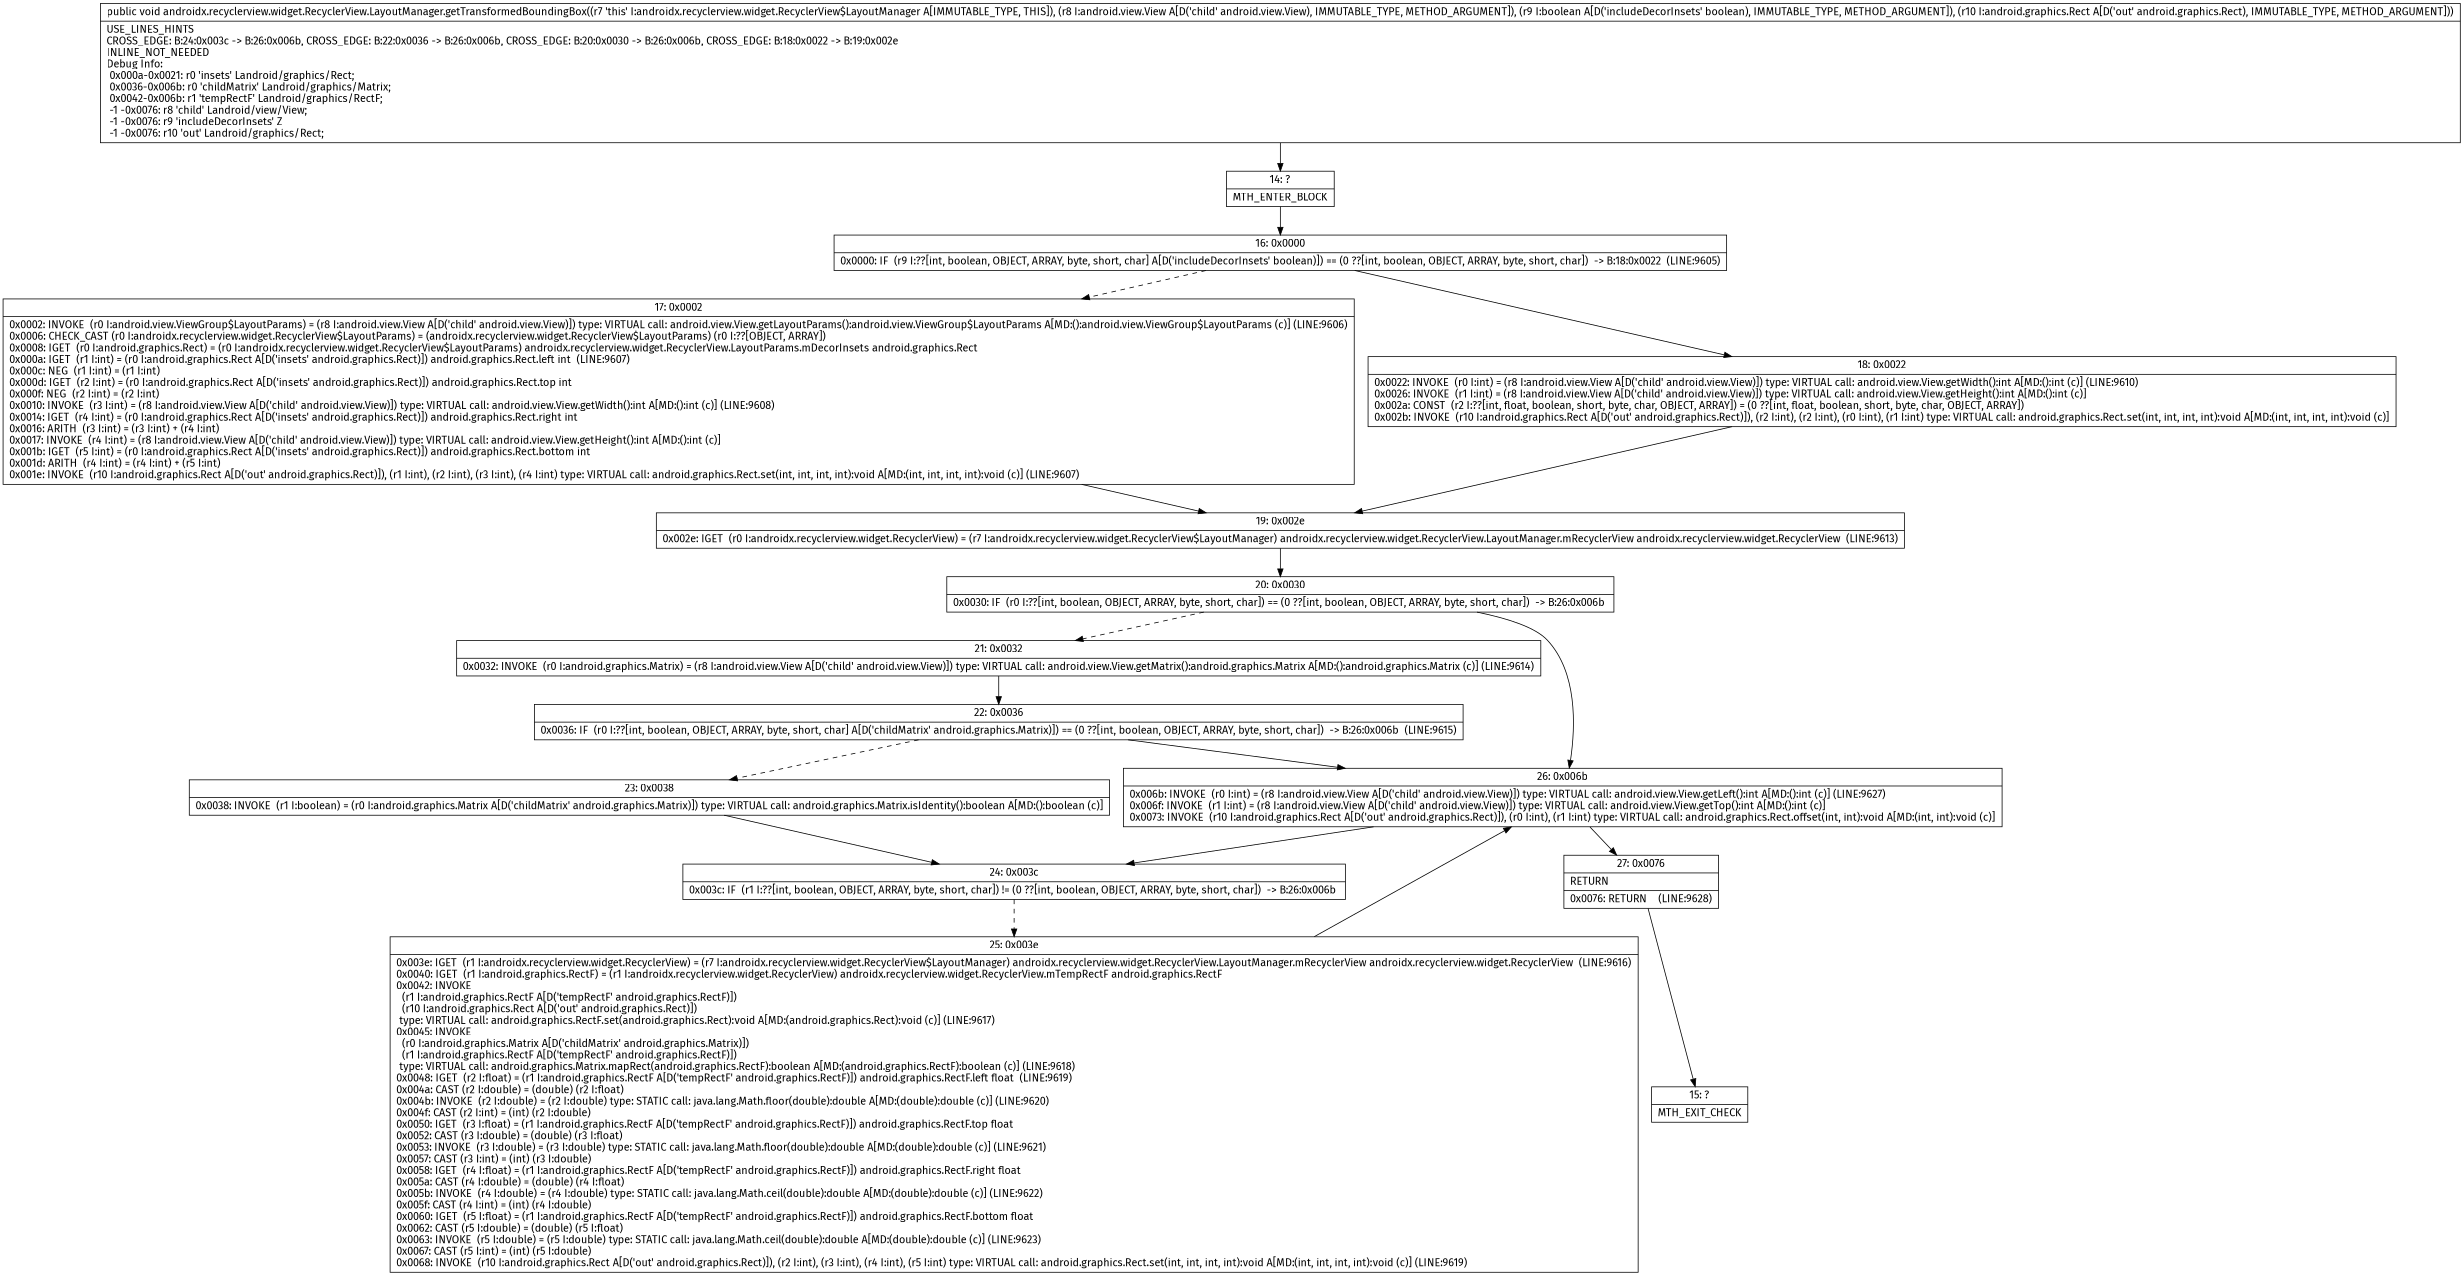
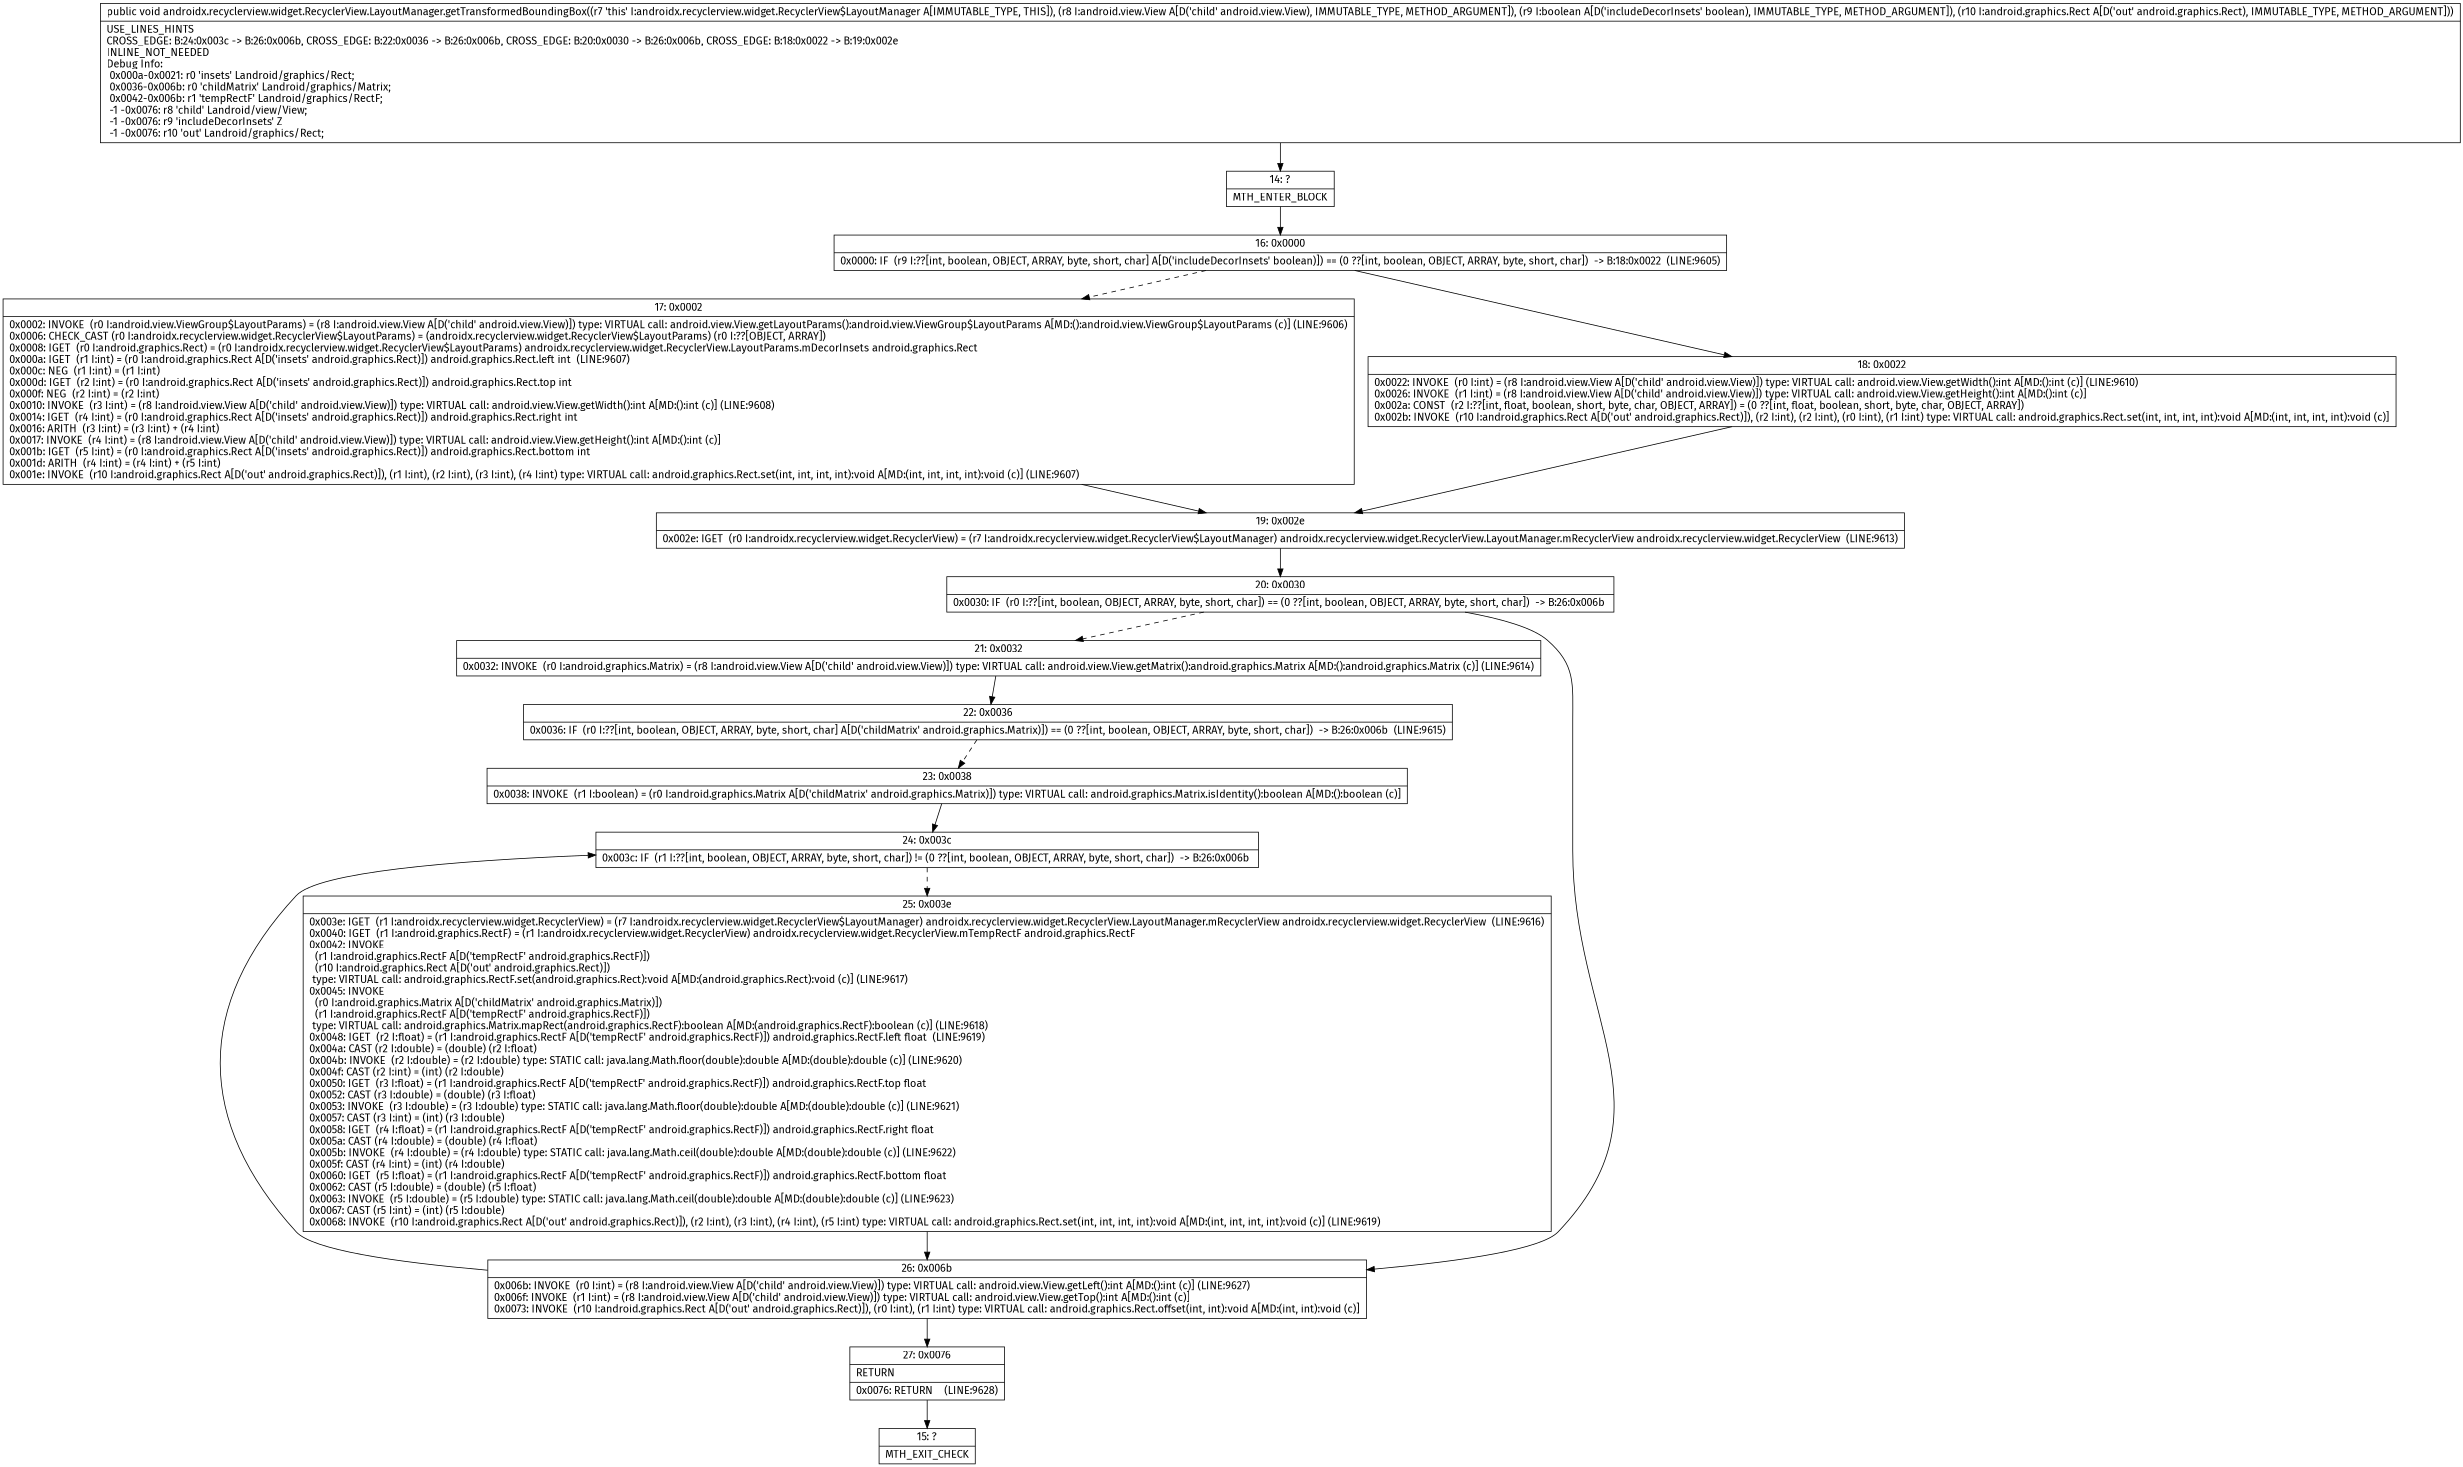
  digraph {
    fontname="Fira Sans"
    node [fontname="Fira Sans" shape=record]
    edge [fontname="Fira Sans"]
    n1 [label="{14\:\ ?|MTH_ENTER_BLOCK\l}"]
    n2 [label="{16\:\ 0x0000|0x0000: IF  (r9 I:??[int, boolean, OBJECT, ARRAY, byte, short, char] A[D('includeDecorInsets' boolean)]) == (0 ??[int, boolean, OBJECT, ARRAY, byte, short, char])  \-\> B:18:0x0022  (LINE:9605)\l}"]
    n3 [label="{17\:\ 0x0002|0x0002: INVOKE  (r0 I:android.view.ViewGroup$LayoutParams) = (r8 I:android.view.View A[D('child' android.view.View)]) type: VIRTUAL call: android.view.View.getLayoutParams():android.view.ViewGroup$LayoutParams A[MD:():android.view.ViewGroup$LayoutParams (c)] (LINE:9606)\l0x0006: CHECK_CAST (r0 I:androidx.recyclerview.widget.RecyclerView$LayoutParams) = (androidx.recyclerview.widget.RecyclerView$LayoutParams) (r0 I:??[OBJECT, ARRAY]) \l0x0008: IGET  (r0 I:android.graphics.Rect) = (r0 I:androidx.recyclerview.widget.RecyclerView$LayoutParams) androidx.recyclerview.widget.RecyclerView.LayoutParams.mDecorInsets android.graphics.Rect \l0x000a: IGET  (r1 I:int) = (r0 I:android.graphics.Rect A[D('insets' android.graphics.Rect)]) android.graphics.Rect.left int  (LINE:9607)\l0x000c: NEG  (r1 I:int) = (r1 I:int) \l0x000d: IGET  (r2 I:int) = (r0 I:android.graphics.Rect A[D('insets' android.graphics.Rect)]) android.graphics.Rect.top int \l0x000f: NEG  (r2 I:int) = (r2 I:int) \l0x0010: INVOKE  (r3 I:int) = (r8 I:android.view.View A[D('child' android.view.View)]) type: VIRTUAL call: android.view.View.getWidth():int A[MD:():int (c)] (LINE:9608)\l0x0014: IGET  (r4 I:int) = (r0 I:android.graphics.Rect A[D('insets' android.graphics.Rect)]) android.graphics.Rect.right int \l0x0016: ARITH  (r3 I:int) = (r3 I:int) + (r4 I:int) \l0x0017: INVOKE  (r4 I:int) = (r8 I:android.view.View A[D('child' android.view.View)]) type: VIRTUAL call: android.view.View.getHeight():int A[MD:():int (c)]\l0x001b: IGET  (r5 I:int) = (r0 I:android.graphics.Rect A[D('insets' android.graphics.Rect)]) android.graphics.Rect.bottom int \l0x001d: ARITH  (r4 I:int) = (r4 I:int) + (r5 I:int) \l0x001e: INVOKE  (r10 I:android.graphics.Rect A[D('out' android.graphics.Rect)]), (r1 I:int), (r2 I:int), (r3 I:int), (r4 I:int) type: VIRTUAL call: android.graphics.Rect.set(int, int, int, int):void A[MD:(int, int, int, int):void (c)] (LINE:9607)\l}"]
    n4 [label="{18\:\ 0x0022|0x0022: INVOKE  (r0 I:int) = (r8 I:android.view.View A[D('child' android.view.View)]) type: VIRTUAL call: android.view.View.getWidth():int A[MD:():int (c)] (LINE:9610)\l0x0026: INVOKE  (r1 I:int) = (r8 I:android.view.View A[D('child' android.view.View)]) type: VIRTUAL call: android.view.View.getHeight():int A[MD:():int (c)]\l0x002a: CONST  (r2 I:??[int, float, boolean, short, byte, char, OBJECT, ARRAY]) = (0 ??[int, float, boolean, short, byte, char, OBJECT, ARRAY]) \l0x002b: INVOKE  (r10 I:android.graphics.Rect A[D('out' android.graphics.Rect)]), (r2 I:int), (r2 I:int), (r0 I:int), (r1 I:int) type: VIRTUAL call: android.graphics.Rect.set(int, int, int, int):void A[MD:(int, int, int, int):void (c)]\l}"]
    n5 [label="{19\:\ 0x002e|0x002e: IGET  (r0 I:androidx.recyclerview.widget.RecyclerView) = (r7 I:androidx.recyclerview.widget.RecyclerView$LayoutManager) androidx.recyclerview.widget.RecyclerView.LayoutManager.mRecyclerView androidx.recyclerview.widget.RecyclerView  (LINE:9613)\l}"]
    n6 [label="{20\:\ 0x0030|0x0030: IF  (r0 I:??[int, boolean, OBJECT, ARRAY, byte, short, char]) == (0 ??[int, boolean, OBJECT, ARRAY, byte, short, char])  \-\> B:26:0x006b \l}"]
    n7 [label="{21\:\ 0x0032|0x0032: INVOKE  (r0 I:android.graphics.Matrix) = (r8 I:android.view.View A[D('child' android.view.View)]) type: VIRTUAL call: android.view.View.getMatrix():android.graphics.Matrix A[MD:():android.graphics.Matrix (c)] (LINE:9614)\l}"]
    n8 [label="{26\:\ 0x006b|0x006b: INVOKE  (r0 I:int) = (r8 I:android.view.View A[D('child' android.view.View)]) type: VIRTUAL call: android.view.View.getLeft():int A[MD:():int (c)] (LINE:9627)\l0x006f: INVOKE  (r1 I:int) = (r8 I:android.view.View A[D('child' android.view.View)]) type: VIRTUAL call: android.view.View.getTop():int A[MD:():int (c)]\l0x0073: INVOKE  (r10 I:android.graphics.Rect A[D('out' android.graphics.Rect)]), (r0 I:int), (r1 I:int) type: VIRTUAL call: android.graphics.Rect.offset(int, int):void A[MD:(int, int):void (c)]\l}"]
    n9 [label="{22\:\ 0x0036|0x0036: IF  (r0 I:??[int, boolean, OBJECT, ARRAY, byte, short, char] A[D('childMatrix' android.graphics.Matrix)]) == (0 ??[int, boolean, OBJECT, ARRAY, byte, short, char])  \-\> B:26:0x006b  (LINE:9615)\l}"]
    n10 [label="{24\:\ 0x003c|0x003c: IF  (r1 I:??[int, boolean, OBJECT, ARRAY, byte, short, char]) != (0 ??[int, boolean, OBJECT, ARRAY, byte, short, char])  \-\> B:26:0x006b \l}"]
    n11 [label="{27\:\ 0x0076|RETURN\l|0x0076: RETURN    (LINE:9628)\l}"]
    n12 [label="{23\:\ 0x0038|0x0038: INVOKE  (r1 I:boolean) = (r0 I:android.graphics.Matrix A[D('childMatrix' android.graphics.Matrix)]) type: VIRTUAL call: android.graphics.Matrix.isIdentity():boolean A[MD:():boolean (c)]\l}"]
    n13 [label="{25\:\ 0x003e|0x003e: IGET  (r1 I:androidx.recyclerview.widget.RecyclerView) = (r7 I:androidx.recyclerview.widget.RecyclerView$LayoutManager) androidx.recyclerview.widget.RecyclerView.LayoutManager.mRecyclerView androidx.recyclerview.widget.RecyclerView  (LINE:9616)\l0x0040: IGET  (r1 I:android.graphics.RectF) = (r1 I:androidx.recyclerview.widget.RecyclerView) androidx.recyclerview.widget.RecyclerView.mTempRectF android.graphics.RectF \l0x0042: INVOKE  \l  (r1 I:android.graphics.RectF A[D('tempRectF' android.graphics.RectF)])\l  (r10 I:android.graphics.Rect A[D('out' android.graphics.Rect)])\l type: VIRTUAL call: android.graphics.RectF.set(android.graphics.Rect):void A[MD:(android.graphics.Rect):void (c)] (LINE:9617)\l0x0045: INVOKE  \l  (r0 I:android.graphics.Matrix A[D('childMatrix' android.graphics.Matrix)])\l  (r1 I:android.graphics.RectF A[D('tempRectF' android.graphics.RectF)])\l type: VIRTUAL call: android.graphics.Matrix.mapRect(android.graphics.RectF):boolean A[MD:(android.graphics.RectF):boolean (c)] (LINE:9618)\l0x0048: IGET  (r2 I:float) = (r1 I:android.graphics.RectF A[D('tempRectF' android.graphics.RectF)]) android.graphics.RectF.left float  (LINE:9619)\l0x004a: CAST (r2 I:double) = (double) (r2 I:float) \l0x004b: INVOKE  (r2 I:double) = (r2 I:double) type: STATIC call: java.lang.Math.floor(double):double A[MD:(double):double (c)] (LINE:9620)\l0x004f: CAST (r2 I:int) = (int) (r2 I:double) \l0x0050: IGET  (r3 I:float) = (r1 I:android.graphics.RectF A[D('tempRectF' android.graphics.RectF)]) android.graphics.RectF.top float \l0x0052: CAST (r3 I:double) = (double) (r3 I:float) \l0x0053: INVOKE  (r3 I:double) = (r3 I:double) type: STATIC call: java.lang.Math.floor(double):double A[MD:(double):double (c)] (LINE:9621)\l0x0057: CAST (r3 I:int) = (int) (r3 I:double) \l0x0058: IGET  (r4 I:float) = (r1 I:android.graphics.RectF A[D('tempRectF' android.graphics.RectF)]) android.graphics.RectF.right float \l0x005a: CAST (r4 I:double) = (double) (r4 I:float) \l0x005b: INVOKE  (r4 I:double) = (r4 I:double) type: STATIC call: java.lang.Math.ceil(double):double A[MD:(double):double (c)] (LINE:9622)\l0x005f: CAST (r4 I:int) = (int) (r4 I:double) \l0x0060: IGET  (r5 I:float) = (r1 I:android.graphics.RectF A[D('tempRectF' android.graphics.RectF)]) android.graphics.RectF.bottom float \l0x0062: CAST (r5 I:double) = (double) (r5 I:float) \l0x0063: INVOKE  (r5 I:double) = (r5 I:double) type: STATIC call: java.lang.Math.ceil(double):double A[MD:(double):double (c)] (LINE:9623)\l0x0067: CAST (r5 I:int) = (int) (r5 I:double) \l0x0068: INVOKE  (r10 I:android.graphics.Rect A[D('out' android.graphics.Rect)]), (r2 I:int), (r3 I:int), (r4 I:int), (r5 I:int) type: VIRTUAL call: android.graphics.Rect.set(int, int, int, int):void A[MD:(int, int, int, int):void (c)] (LINE:9619)\l}"]
    n14 [label="{15\:\ ?|MTH_EXIT_CHECK\l}"]
    n15 [label="{public void androidx.recyclerview.widget.RecyclerView.LayoutManager.getTransformedBoundingBox((r7 'this' I:androidx.recyclerview.widget.RecyclerView$LayoutManager A[IMMUTABLE_TYPE, THIS]), (r8 I:android.view.View A[D('child' android.view.View), IMMUTABLE_TYPE, METHOD_ARGUMENT]), (r9 I:boolean A[D('includeDecorInsets' boolean), IMMUTABLE_TYPE, METHOD_ARGUMENT]), (r10 I:android.graphics.Rect A[D('out' android.graphics.Rect), IMMUTABLE_TYPE, METHOD_ARGUMENT]))  | USE_LINES_HINTS\lCROSS_EDGE: B:24:0x003c \-\> B:26:0x006b, CROSS_EDGE: B:22:0x0036 \-\> B:26:0x006b, CROSS_EDGE: B:20:0x0030 \-\> B:26:0x006b, CROSS_EDGE: B:18:0x0022 \-\> B:19:0x002e\lINLINE_NOT_NEEDED\lDebug Info:\l  0x000a\-0x0021: r0 'insets' Landroid\/graphics\/Rect;\l  0x0036\-0x006b: r0 'childMatrix' Landroid\/graphics\/Matrix;\l  0x0042\-0x006b: r1 'tempRectF' Landroid\/graphics\/RectF;\l  \-1 \-0x0076: r8 'child' Landroid\/view\/View;\l  \-1 \-0x0076: r9 'includeDecorInsets' Z\l  \-1 \-0x0076: r10 'out' Landroid\/graphics\/Rect;\l}"]
    n1 -> n2
    n2 -> n3 [style=dashed]
    n2 -> n4
    n3 -> n5
    n4 -> n5
    n5 -> n6
    n6 -> n7 [style=dashed]
    n6 -> n8
    n7 -> n9
    n8 -> n10
    n8 -> n11
-   n9 -> n8
    n9 -> n12 [style=dashed]
    n10 -> n13 [style=dashed]
    n11 -> n14
    n12 -> n10
    n13 -> n8
    n15 -> n1
  }
